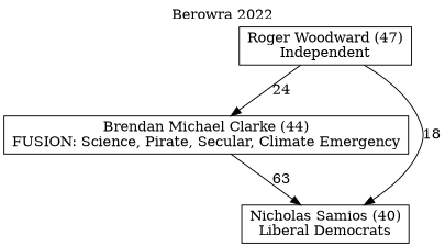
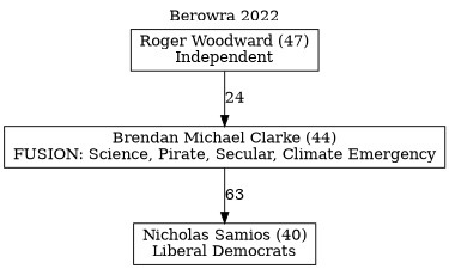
  digraph {
    label="Berowra 2022"
    labelloc=t
    mclimit=10
    node [shape=box]
    n1 [label="Brendan Michael Clarke (44)\nFUSION: Science, Pirate, Secular, Climate Emergency"]
    n2 [label="Nicholas Samios (40)\nLiberal Democrats"]
    n3 [label="Roger Woodward (47)\nIndependent"]
    n1 -> n2 [label=63]
    n3 -> n1 [label=24]
-   n3 -> n2 [label=18]
  }
